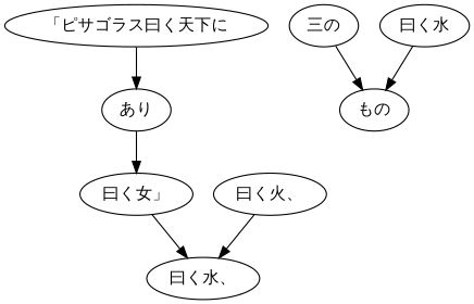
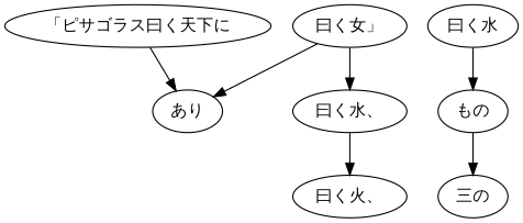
  digraph {
    fontname="Noto Serif"
    node [fontname="Noto Serif"]
    edge [fontname="Noto Serif"]
    n1 [label="「ピサゴラス曰く天下に"]
    n2 [label="あり"]
    n3 [label="曰く女」"]
    n4 [label="三の"]
    n5 [label="もの"]
    n6 [label="曰く水"]
    n7 [label="曰く水、"]
    n8 [label="曰く火、"]
    n1 -> n2
-   n2 -> n3
+   n3 -> n2
    n3 -> n7
-   n4 -> n5
+   n5 -> n4
    n6 -> n5
-   n8 -> n7
+   n7 -> n8
  }
